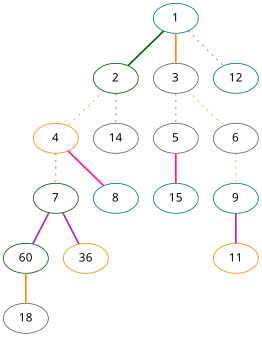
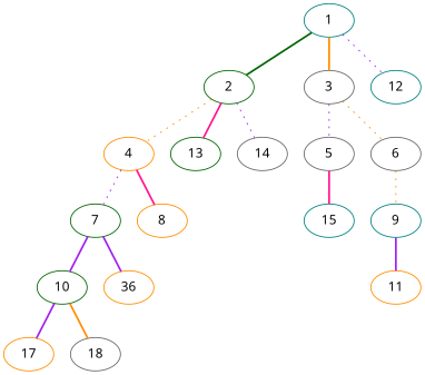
  graph {
    fontname="Noto Sans"
    node [chem=H color=teal fontname="Noto Sans"]
    edge [color=purple fontname="Noto Sans" style=bold valence=1]
    1 [chem=N]
    2 [chem=C color=darkgreen]
    3 [chem=C color=gray40]
    12
    4 [chem=C color=darkorange]
+   13 [color=darkgreen]
    14 [color=gray40]
    5 [chem=C color=gray40]
    6 [chem=O color=gray40]
    7 [chem=N color=darkgreen]
-   8 [chem=O]
+   8 [chem=O color=darkorange]
    15
    9 [chem=N]
-   10 [chem=N color=darkgreen label=60]
+   10 [chem=N color=darkgreen]
    n15 [color=darkorange label=36]
    11 [chem=N color=darkorange]
+   17 [color=darkorange]
    18 [color=gray40]
    1 -- 2 [color=darkgreen]
    1 -- 3 [color=darkorange]
    1 -- 12 [style=dotted]
    2 -- 4 [color=darkorange style=dotted]
+   2 -- 13 [color=deeppink]
    2 -- 14 [style=dotted]
    3 -- 5 [style=dotted]
    3 -- 6 [color=darkorange style=dotted valence=2]
    4 -- 7 [style=dotted]
    4 -- 8 [color=deeppink valence=2]
    5 -- 15 [color=deeppink]
    6 -- 9 [color=darkorange style=dotted valence=2]
    7 -- 10
    7 -- n15
    9 -- 11 [valence=2]
+   10 -- 17
    10 -- 18 [color=darkorange]
  }
